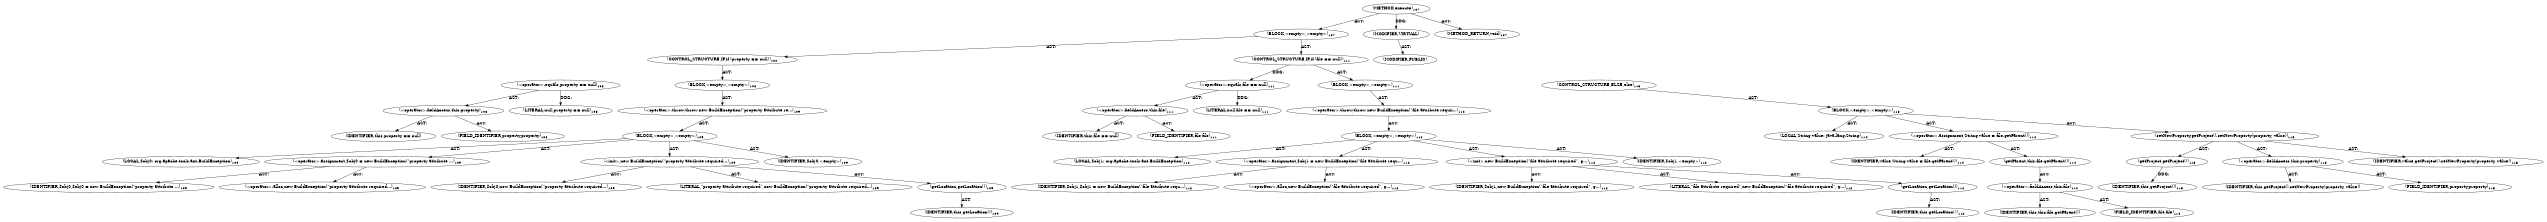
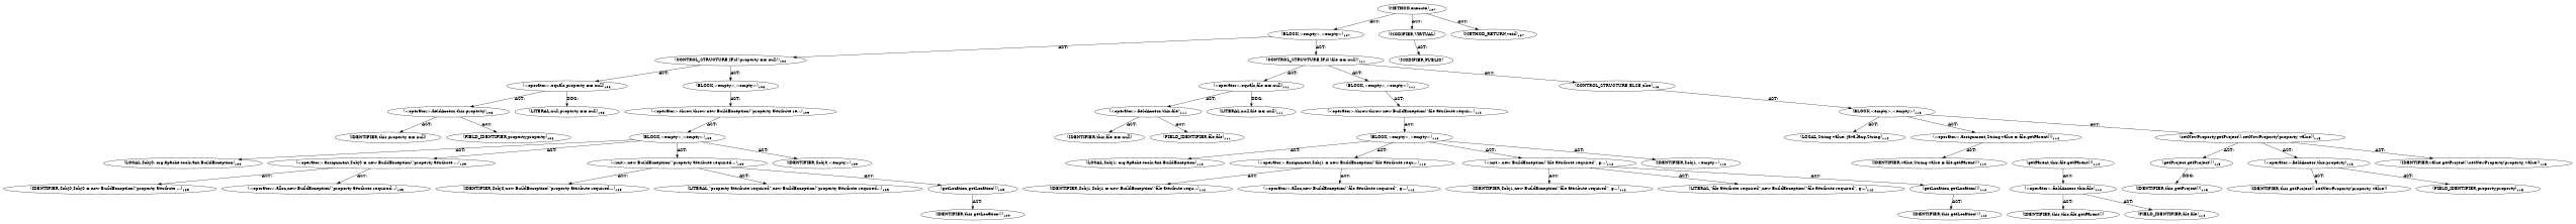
  digraph {
    n1 [label=<(METHOD,execute)<SUB>107</SUB>>]
    n2 [label=<(BLOCK,&lt;empty&gt;,&lt;empty&gt;)<SUB>107</SUB>>]
    n3 [label=<(MODIFIER,VIRTUAL)>]
    n4 [label=<(METHOD_RETURN,void)<SUB>107</SUB>>]
    n5 [label=<(CONTROL_STRUCTURE,IF,if (property == null))<SUB>102</SUB>>]
    n6 [label=<(CONTROL_STRUCTURE,IF,if (file == null))<SUB>111</SUB>>]
    n7 [label=<(MODIFIER,PUBLIC)>]
    n8 [label=<(&lt;operator&gt;.equals,property == null)<SUB>108</SUB>>]
    n9 [label=<(BLOCK,&lt;empty&gt;,&lt;empty&gt;)<SUB>108</SUB>>]
    n10 [label=<(&lt;operator&gt;.equals,file == null)<SUB>111</SUB>>]
    n11 [label=<(BLOCK,&lt;empty&gt;,&lt;empty&gt;)<SUB>111</SUB>>]
    n12 [label=<(CONTROL_STRUCTURE,ELSE,else)<SUB>113</SUB>>]
    n13 [label=<(&lt;operator&gt;.fieldAccess,this.property)<SUB>108</SUB>>]
    n14 [label=<(LITERAL,null,property == null)<SUB>108</SUB>>]
    n15 [label=<(&lt;operator&gt;.throw,throw new BuildException(&quot;property attribute re...)<SUB>109</SUB>>]
    n16 [label=<(IDENTIFIER,this,property == null)>]
    n17 [label=<(FIELD_IDENTIFIER,property,property)<SUB>108</SUB>>]
    n18 [label=<(BLOCK,&lt;empty&gt;,&lt;empty&gt;)<SUB>109</SUB>>]
    n19 [label=<(LOCAL,$obj0: org.apache.tools.ant.BuildException)<SUB>109</SUB>>]
    n20 [label=<(&lt;operator&gt;.assignment,$obj0 = new BuildException(&quot;property attribute ...)<SUB>109</SUB>>]
    n21 [label=<(&lt;init&gt;,new BuildException(&quot;property attribute required...)<SUB>109</SUB>>]
    n22 [label=<(IDENTIFIER,$obj0,&lt;empty&gt;)<SUB>109</SUB>>]
    n23 [label=<(IDENTIFIER,$obj0,$obj0 = new BuildException(&quot;property attribute ...)<SUB>109</SUB>>]
    n24 [label=<(&lt;operator&gt;.alloc,new BuildException(&quot;property attribute required...)<SUB>109</SUB>>]
    n25 [label=<(IDENTIFIER,$obj0,new BuildException(&quot;property attribute required...)<SUB>109</SUB>>]
    n26 [label=<(LITERAL,&quot;property attribute required&quot;,new BuildException(&quot;property attribute required...)<SUB>109</SUB>>]
    n27 [label=<(getLocation,getLocation())<SUB>109</SUB>>]
    n28 [label=<(IDENTIFIER,this,getLocation())<SUB>109</SUB>>]
    n29 [label=<(&lt;operator&gt;.fieldAccess,this.file)<SUB>111</SUB>>]
    n30 [label=<(LITERAL,null,file == null)<SUB>111</SUB>>]
    n31 [label=<(&lt;operator&gt;.throw,throw new BuildException(&quot;file attribute requir...)<SUB>112</SUB>>]
    n32 [label=<(BLOCK,&lt;empty&gt;,&lt;empty&gt;)<SUB>113</SUB>>]
    n33 [label=<(IDENTIFIER,this,file == null)>]
    n34 [label=<(FIELD_IDENTIFIER,file,file)<SUB>111</SUB>>]
    n35 [label=<(BLOCK,&lt;empty&gt;,&lt;empty&gt;)<SUB>112</SUB>>]
    n36 [label=<(LOCAL,$obj1: org.apache.tools.ant.BuildException)<SUB>112</SUB>>]
    n37 [label=<(&lt;operator&gt;.assignment,$obj1 = new BuildException(&quot;file attribute requ...)<SUB>112</SUB>>]
    n38 [label=<(&lt;init&gt;,new BuildException(&quot;file attribute required&quot;, g...)<SUB>112</SUB>>]
    n39 [label=<(IDENTIFIER,$obj1,&lt;empty&gt;)<SUB>112</SUB>>]
    n40 [label=<(IDENTIFIER,$obj1,$obj1 = new BuildException(&quot;file attribute requ...)<SUB>112</SUB>>]
    n41 [label=<(&lt;operator&gt;.alloc,new BuildException(&quot;file attribute required&quot;, g...)<SUB>112</SUB>>]
    n42 [label=<(IDENTIFIER,$obj1,new BuildException(&quot;file attribute required&quot;, g...)<SUB>112</SUB>>]
    n43 [label=<(LITERAL,&quot;file attribute required&quot;,new BuildException(&quot;file attribute required&quot;, g...)<SUB>112</SUB>>]
    n44 [label=<(getLocation,getLocation())<SUB>112</SUB>>]
    n45 [label=<(IDENTIFIER,this,getLocation())<SUB>112</SUB>>]
    n46 [label=<(LOCAL,String value: java.lang.String)<SUB>114</SUB>>]
    n47 [label=<(&lt;operator&gt;.assignment,String value = file.getParent())<SUB>114</SUB>>]
    n48 [label=<(setNewProperty,getProject().setNewProperty(property, value))<SUB>115</SUB>>]
    n49 [label=<(IDENTIFIER,value,String value = file.getParent())<SUB>114</SUB>>]
    n50 [label=<(getParent,this.file.getParent())<SUB>114</SUB>>]
    n51 [label=<(getProject,getProject())<SUB>115</SUB>>]
    n52 [label=<(&lt;operator&gt;.fieldAccess,this.property)<SUB>115</SUB>>]
    n53 [label=<(IDENTIFIER,value,getProject().setNewProperty(property, value))<SUB>115</SUB>>]
    n54 [label=<(&lt;operator&gt;.fieldAccess,this.file)<SUB>114</SUB>>]
    n55 [label=<(IDENTIFIER,this,this.file.getParent())>]
    n56 [label=<(FIELD_IDENTIFIER,file,file)<SUB>114</SUB>>]
    n57 [label=<(IDENTIFIER,this,getProject())<SUB>115</SUB>>]
    n58 [label=<(IDENTIFIER,this,getProject().setNewProperty(property, value))>]
    n59 [label=<(FIELD_IDENTIFIER,property,property)<SUB>115</SUB>>]
    n1 -> n2 [label="AST: "]
-   n1 -> n3 [label="DDG: "]
+   n1 -> n3 [label="AST: "]
    n1 -> n4 [label="AST: "]
    n2 -> n5 [label="AST: "]
    n2 -> n6 [label="AST: "]
    n3 -> n7 [label="AST: "]
+   n5 -> n8 [label="AST: "]
    n5 -> n9 [label="AST: "]
-   n6 -> n10 [label="DDG: "]
+   n6 -> n10 [label="AST: "]
    n6 -> n11 [label="AST: "]
+   n6 -> n12 [label="AST: "]
    n8 -> n13 [label="AST: "]
    n8 -> n14 [label="DDG: "]
    n9 -> n15 [label="AST: "]
    n10 -> n29 [label="AST: "]
    n10 -> n30 [label="DDG: "]
    n11 -> n31 [label="AST: "]
    n12 -> n32 [label="AST: "]
    n13 -> n16 [label="AST: "]
    n13 -> n17 [label="AST: "]
    n15 -> n18 [label="AST: "]
    n18 -> n19 [label="AST: "]
    n18 -> n20 [label="AST: "]
    n18 -> n21 [label="AST: "]
    n18 -> n22 [label="AST: "]
    n20 -> n23 [label="AST: "]
    n20 -> n24 [label="AST: "]
    n21 -> n25 [label="AST: "]
    n21 -> n26 [label="AST: "]
    n21 -> n27 [label="AST: "]
    n27 -> n28 [label="AST: "]
    n29 -> n33 [label="AST: "]
    n29 -> n34 [label="AST: "]
    n31 -> n35 [label="AST: "]
    n32 -> n46 [label="AST: "]
    n32 -> n47 [label="AST: "]
    n32 -> n48 [label="AST: "]
    n35 -> n36 [label="AST: "]
    n35 -> n37 [label="AST: "]
    n35 -> n38 [label="AST: "]
    n35 -> n39 [label="AST: "]
    n37 -> n40 [label="AST: "]
    n37 -> n41 [label="AST: "]
    n38 -> n42 [label="AST: "]
    n38 -> n43 [label="AST: "]
    n38 -> n44 [label="AST: "]
    n44 -> n45 [label="AST: "]
    n47 -> n49 [label="AST: "]
-   n47 -> n50 [label="AST: "]
    n48 -> n51 [label="AST: "]
    n48 -> n52 [label="AST: "]
    n48 -> n53 [label="AST: "]
    n50 -> n54 [label="AST: "]
    n51 -> n57 [label="DDG: "]
    n52 -> n58 [label="AST: "]
    n52 -> n59 [label="AST: "]
    n54 -> n55 [label="AST: "]
    n54 -> n56 [label="AST: "]
  }
